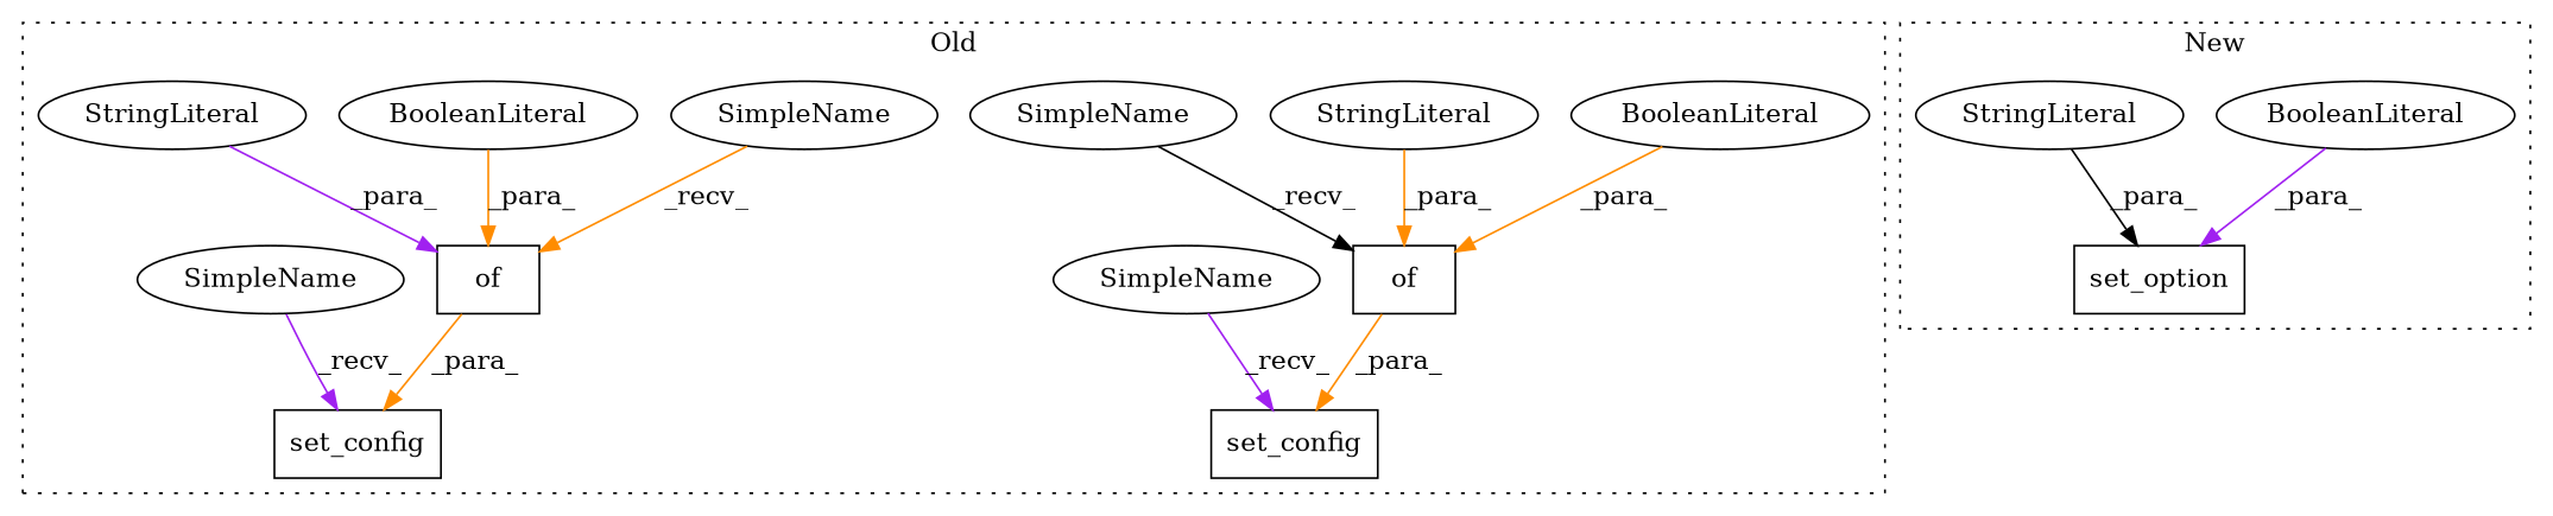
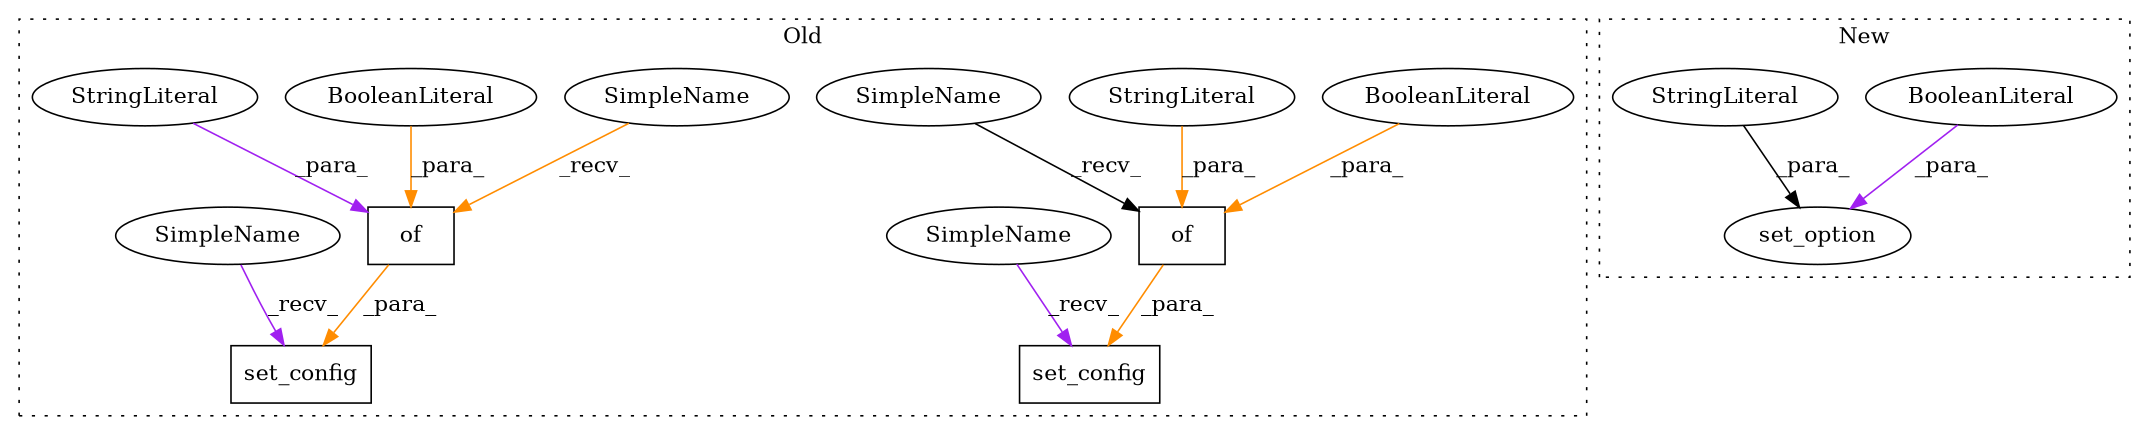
  digraph {
    node [a=32 l="11,1" shape=ellipse]
    edge [color=darkorange]
    n1 [label=set_config s="235,282" shape=box]
    n2 [l="3,1" label=of s="250,281" shape=box]
    n3 [l="3,1" label=of s="802,833" shape=box]
    n4 [a=9 l=4 label=BooleanLiteral s=277]
    n5 [a=9 l=4 label=BooleanLiteral s=829]
    n6 [label=set_config s="787,834" shape=box]
    n7 [a=45 l=23 label=StringLiteral s=805]
    n8 [a=45 l=23 label=StringLiteral s=253]
    n9 [a=42 l=3 label=SimpleName s=798]
    n10 [a=42 l=3 label=SimpleName s=246]
    n11 [a=42 l=9 label=SimpleName s=225]
    n12 [a=42 l=9 label=SimpleName s=777]
-   n13 [label=set_option s="162,202" shape=box]
+   n13 [label=set_option s="162,202"]
    n14 [a=9 l=5 label=BooleanLiteral s=197]
    n15 [a=45 l=23 label=StringLiteral s=173]
    subgraph cluster_1 {
      label=Old
      style=dotted
      n1
      n2
      n3
      n4
      n5
      n6
      n7
      n8
      n9
      n10
      n11
      n12
    }
    subgraph cluster_2 {
      label=New
      style=dotted
      n13
      n14
      n15
    }
    n2 -> n1 [label=_para_]
    n3 -> n6 [label=_para_]
    n4 -> n2 [label=_para_]
    n5 -> n3 [label=_para_]
    n7 -> n3 [label=_para_ color=purple]
    n8 -> n2 [label=_para_]
    n9 -> n3 [label=_recv_]
    n10 -> n2 [label=_recv_ color=black]
    n11 -> n1 [label=_recv_ color=purple]
    n12 -> n6 [label=_recv_ color=purple]
    n14 -> n13 [label=_para_ color=purple]
    n15 -> n13 [label=_para_ color=black]
  }
